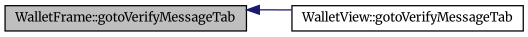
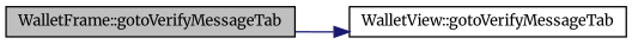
  digraph {
    rankdir=LR
    fontname=Merriweather
    node [color=black fontname=Merriweather fontsize=10 shape=record style=filled]
    n1 [fillcolor=grey75 fontcolor=black height=0.2 label="WalletFrame::gotoVerifyMessageTab" width=0.4]
    n2 [fillcolor=white height=0.2 label="WalletView::gotoVerifyMessageTab" width=0.4]
-   n2 -> n1 [color=midnightblue fontname=Merriweather fontsize=10 labelfontname=Helvetica labelfontsize=10 style=solid]
+   n1 -> n2 [color=midnightblue fontname=Merriweather fontsize=10 labelfontname=Helvetica labelfontsize=10 style=solid]
  }
